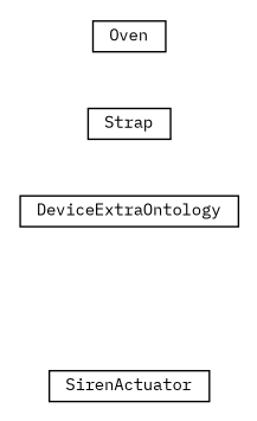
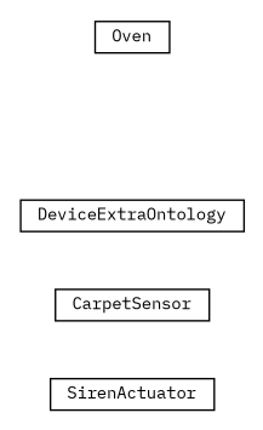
  digraph {
    nodesep=0.25
    ranksep=0.5
    rankdir=LR
    fontname="IBM Plex Mono"
    node [fontcolor=black fontname="IBM Plex Mono" fontsize=10.0 shape=plaintext]
    n1 [label=<<table title="org.universAAL.ontology.device.home.SirenActuator" border="0" cellborder="1" cellspacing="0" cellpadding="2" port="p" href="./SirenActuator.html"> 		<tr><td><table border="0" cellspacing="0" cellpadding="1"> <tr><td align="center" balign="center"> SirenActuator </td></tr> 		</table></td></tr> 		</table>>]
+   n2 [label=<<table title="org.universAAL.ontology.device.home.CarpetSensor" border="0" cellborder="1" cellspacing="0" cellpadding="2" port="p" href="./CarpetSensor.html"> 		<tr><td><table border="0" cellspacing="0" cellpadding="1"> <tr><td align="center" balign="center"> CarpetSensor </td></tr> 		</table></td></tr> 		</table>>]
    n3 [label=<<table title="org.universAAL.ontology.device.home.DeviceExtraOntology" border="0" cellborder="1" cellspacing="0" cellpadding="2" port="p" href="./DeviceExtraOntology.html"> 		<tr><td><table border="0" cellspacing="0" cellpadding="1"> <tr><td align="center" balign="center"> DeviceExtraOntology </td></tr> 		</table></td></tr> 		</table>>]
-   n4 [label=<<table title="org.universAAL.ontology.device.home.Strap" border="0" cellborder="1" cellspacing="0" cellpadding="2" port="p" href="./Strap.html"> 		<tr><td><table border="0" cellspacing="0" cellpadding="1"> <tr><td align="center" balign="center"> Strap </td></tr> 		</table></td></tr> 		</table>>]
    n5 [label=<<table title="org.universAAL.ontology.device.home.Oven" border="0" cellborder="1" cellspacing="0" cellpadding="2" port="p" href="./Oven.html"> 		<tr><td><table border="0" cellspacing="0" cellpadding="1"> <tr><td align="center" balign="center"> Oven </td></tr> 		</table></td></tr> 		</table>>]
  }
